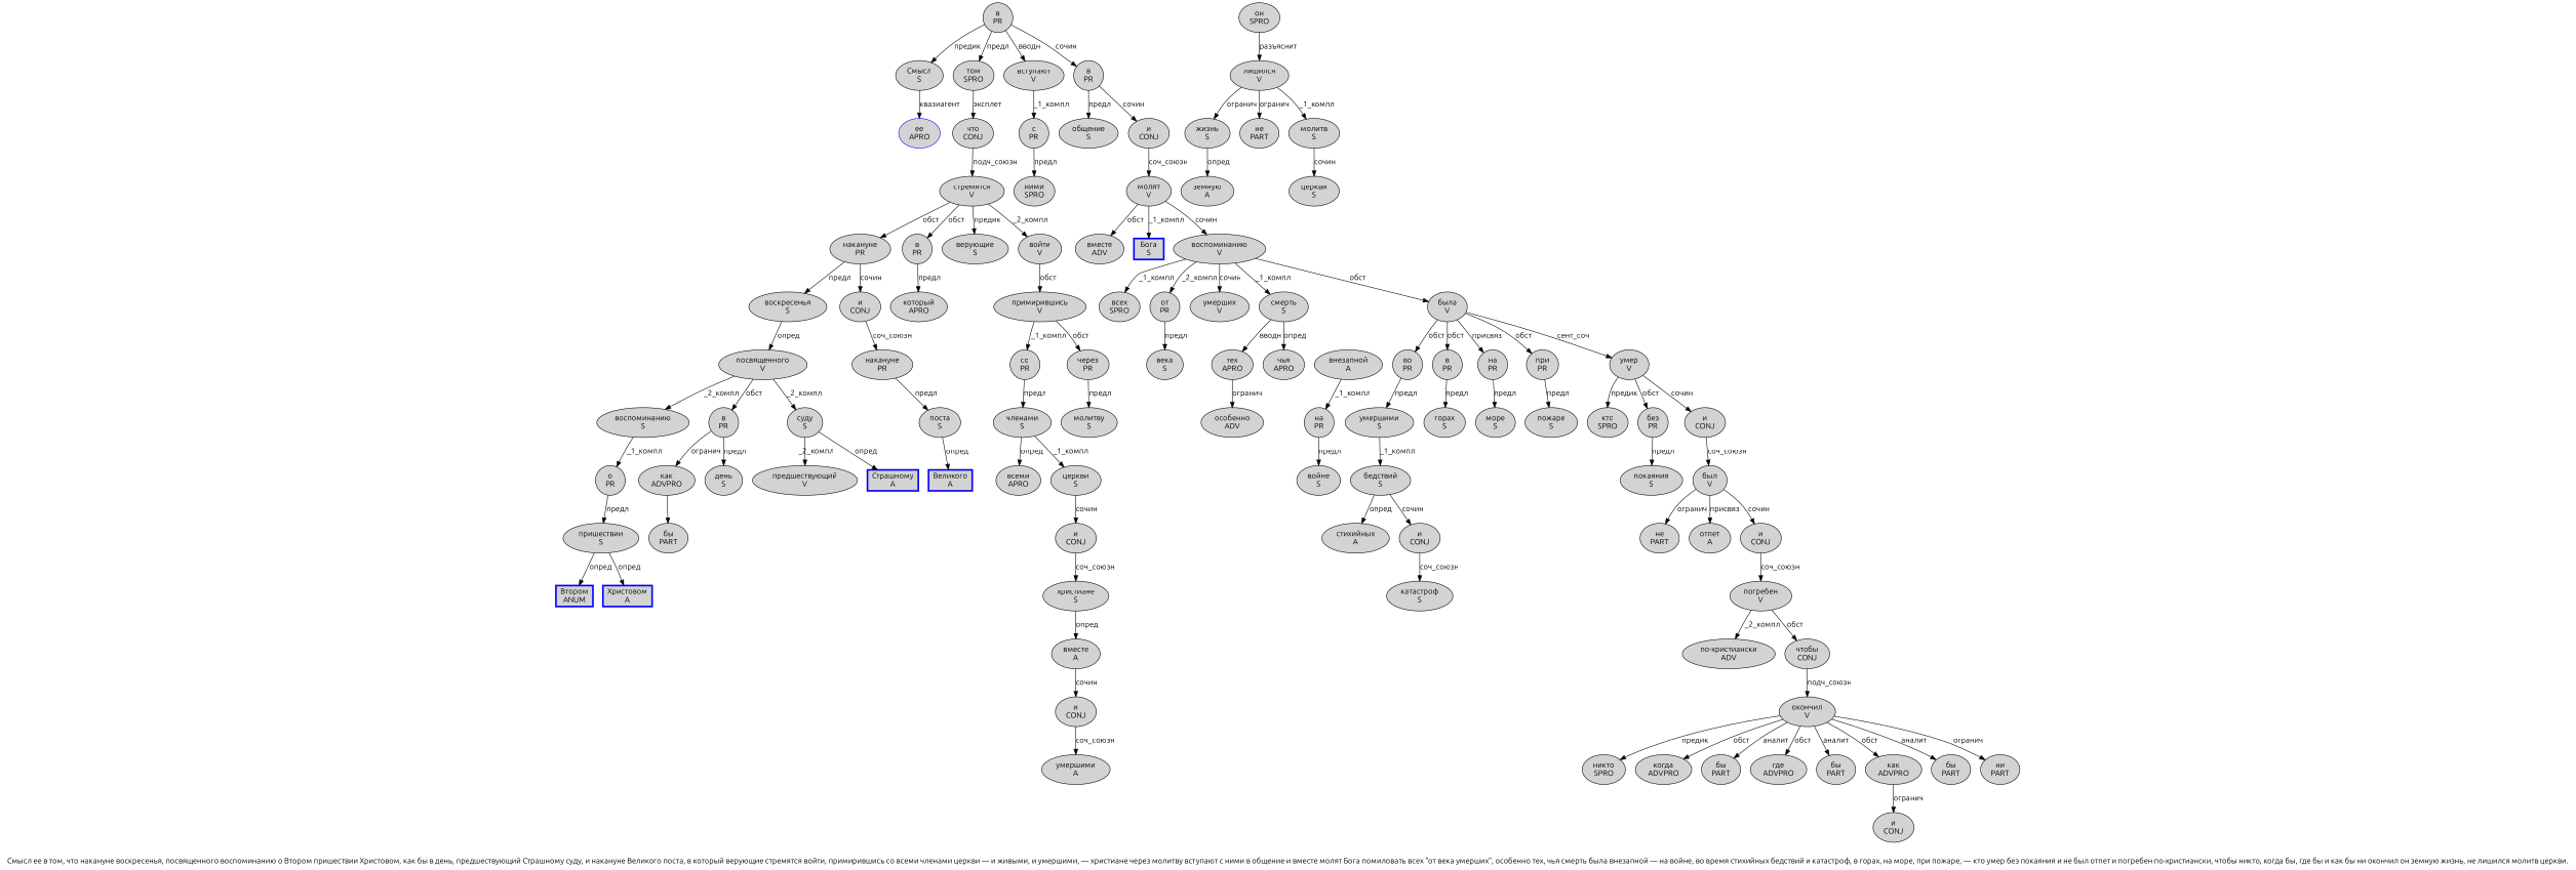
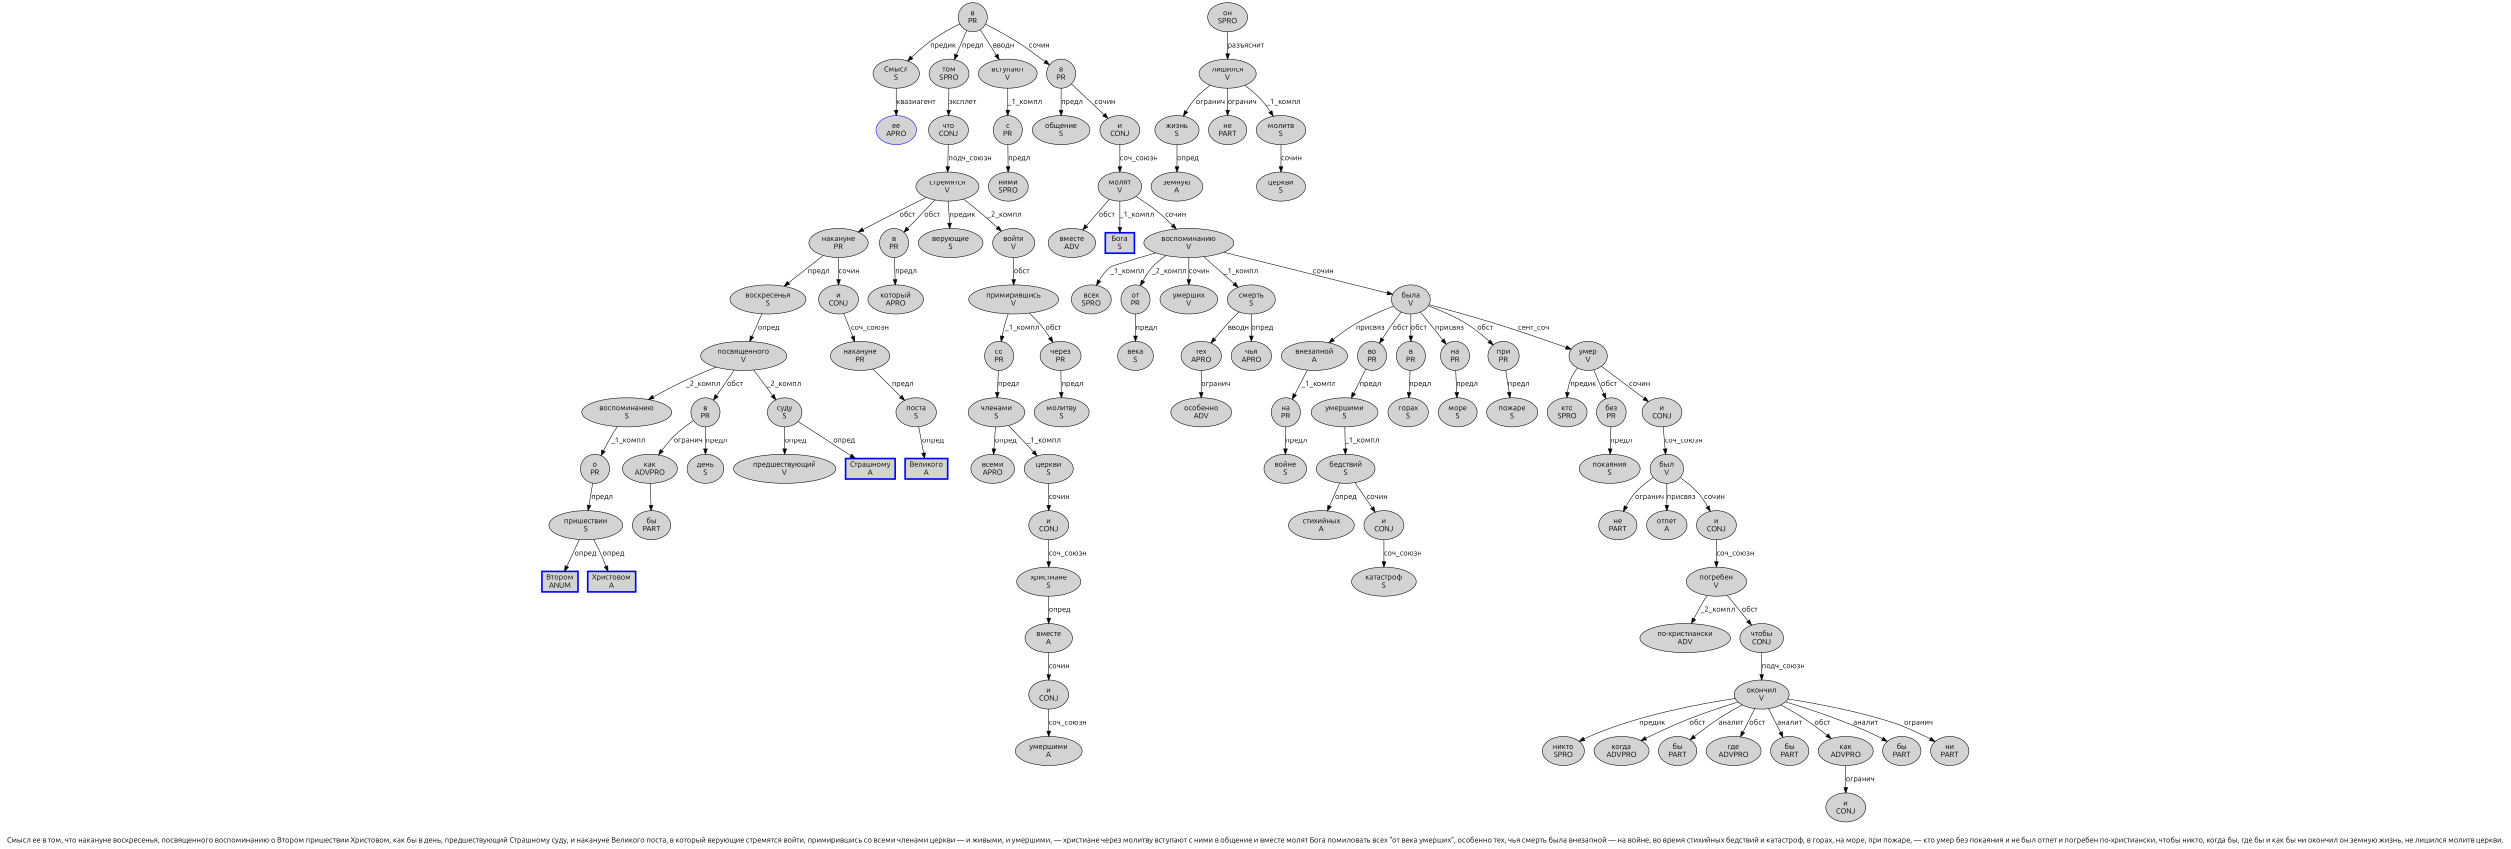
  digraph {
    fontname=Ubuntu
    label="Смысл ее в том, что накануне воскресенья, посвященного воспоминанию о Втором пришествии Христовом, как бы в день, предшествующий Страшному суду, и накануне Великого поста, в который верующие стремятся войти, примирившись со всеми членами церкви — и живыми, и умершими, — христиане через молитву вступают с ними в общение и вместе молят Бога помиловать всех \"от века умерших\", особенно тех, чья смерть была внезапной — на войне, во время стихийных бедствий и катастроф, в горах, на море, при пожаре, — кто умер без покаяния и не был отпет и погребен по-христиански, чтобы никто, когда бы, где бы и как бы ни окончил он земную жизнь, не лишился молитв церкви."
    node [fillcolor=lightgray fontname=Ubuntu penwidth=1 shape=ellipse style=filled]
    edge [fontname=Ubuntu]
    n1 [label="Смысл\nS"]
    n2 [color=blue label="ее\nAPRO"]
    n3 [label="в\nPR"]
    n4 [label="том\nSPRO"]
    n5 [label="вступают\nV"]
    n6 [label="в\nPR"]
    n7 [label="что\nCONJ"]
    n8 [label="с\nPR"]
    n9 [label="общение\nS"]
    n10 [label="и\nCONJ"]
    n11 [label="стремятся\nV"]
    n12 [label="накануне\nPR"]
    n13 [label="в\nPR"]
    n14 [label="верующие\nS"]
    n15 [label="войти\nV"]
    n16 [label="воскресенья\nS"]
    n17 [label="и\nCONJ"]
    n18 [label="посвященного\nV"]
    n19 [label="накануне\nPR"]
    n20 [label="воспоминанию\nS"]
    n21 [label="в\nPR"]
    n22 [label="суду\nS"]
    n23 [label="о\nPR"]
    n24 [label="как\nADVPRO"]
    n25 [label="день\nS"]
    n26 [label="предшествующий\nV"]
    n27 [color=blue label="Страшному\nA" penwidth=3 shape=box]
    n28 [label="пришествии\nS"]
    n29 [color=blue label="Втором\nANUM" penwidth=3 shape=box]
    n30 [color=blue label="Христовом\nA" penwidth=3 shape=box]
    n31 [label="бы\nPART"]
    n32 [label="поста\nS"]
    n33 [color=blue label="Великого\nA" penwidth=3 shape=box]
    n34 [label="который\nAPRO"]
    n35 [label="примирившись\nV"]
    n36 [label="со\nPR"]
    n37 [label="через\nPR"]
    n38 [label="членами\nS"]
    n39 [label="молитву\nS"]
    n40 [label="всеми\nAPRO"]
    n41 [label="церкви\nS"]
    n42 [label="и\nCONJ"]
    n43 [label="христиане\nS"]
    n44 [label="вместе\nA"]
    n45 [label="и\nCONJ"]
    n46 [label="умершими\nA"]
    n47 [label="ними\nSPRO"]
    n48 [label="молят\nV"]
    n49 [label="вместе\nADV"]
    n50 [color=blue label="Бога\nS" penwidth=3 shape=box]
    n51 [label="воспоминанию\nV"]
    n52 [label="всех\nSPRO"]
    n53 [label="от\nPR"]
    n54 [label="умерших\nV"]
    n55 [label="смерть\nS"]
    n56 [label="была\nV"]
    n57 [label="века\nS"]
    n58 [label="тех\nAPRO"]
    n59 [label="чья\nAPRO"]
    n60 [label="внезапной\nA"]
    n61 [label="во\nPR"]
    n62 [label="в\nPR"]
    n63 [label="на\nPR"]
    n64 [label="при\nPR"]
    n65 [label="умер\nV"]
    n66 [label="особенно\nADV"]
    n67 [label="на\nPR"]
    n68 [label="умершими\nS"]
    n69 [label="горах\nS"]
    n70 [label="море\nS"]
    n71 [label="пожаре\nS"]
    n72 [label="кто\nSPRO"]
    n73 [label="без\nPR"]
    n74 [label="и\nCONJ"]
    n75 [label="войне\nS"]
    n76 [label="бедствий\nS"]
    n77 [label="стихийных\nA"]
    n78 [label="и\nCONJ"]
    n79 [label="катастроф\nS"]
    n80 [label="покаяния\nS"]
    n81 [label="был\nV"]
    n82 [label="не\nPART"]
    n83 [label="отпет\nA"]
    n84 [label="и\nCONJ"]
    n85 [label="погребен\nV"]
    n86 [label="по-христиански\nADV"]
    n87 [label="чтобы\nCONJ"]
    n88 [label="окончил\nV"]
    n89 [label="никто\nSPRO"]
    n90 [label="когда\nADVPRO"]
    n91 [label="бы\nPART"]
    n92 [label="где\nADVPRO"]
    n93 [label="бы\nPART"]
    n94 [label="как\nADVPRO"]
    n95 [label="бы\nPART"]
    n96 [label="ни\nPART"]
    n97 [label="и\nCONJ"]
    n98 [label="он\nSPRO"]
    n99 [label="лишился\nV"]
    n100 [label="жизнь\nS"]
    n101 [label="не\nPART"]
    n102 [label="молитв\nS"]
    n103 [label="земную\nA"]
    n104 [label="церкви\nS"]
    n1 -> n2 [label="квазиагент"]
    n3 -> n1 [label="предик"]
    n3 -> n4 [label="предл"]
    n3 -> n5 [label="вводн"]
    n3 -> n6 [label="сочин"]
    n4 -> n7 [label="эксплет"]
    n5 -> n8 [label="_1_компл"]
    n6 -> n9 [label="предл"]
    n6 -> n10 [label="сочин"]
    n7 -> n11 [label="подч_союзн"]
    n8 -> n47 [label="предл"]
    n10 -> n48 [label="соч_союзн"]
    n11 -> n12 [label="обст"]
    n11 -> n13 [label="обст"]
    n11 -> n14 [label="предик"]
    n11 -> n15 [label="_2_компл"]
    n12 -> n16 [label="предл"]
    n12 -> n17 [label="сочин"]
    n13 -> n34 [label="предл"]
    n15 -> n35 [label="обст"]
    n16 -> n18 [label="опред"]
    n17 -> n19 [label="соч_союзн"]
    n18 -> n20 [label="_2_компл"]
    n18 -> n21 [label="обст"]
    n18 -> n22 [label="_2_компл"]
    n19 -> n32 [label="предл"]
    n20 -> n23 [label="_1_компл"]
    n21 -> n24 [label="огранич"]
    n21 -> n25 [label="предл"]
-   n22 -> n26 [label="_2_компл"]
+   n22 -> n26 [label="опред"]
    n22 -> n27 [label="опред"]
    n23 -> n28 [label="предл"]
    n24 -> n31
    n28 -> n29 [label="опред"]
    n28 -> n30 [label="опред"]
    n32 -> n33 [label="опред"]
    n35 -> n36 [label="_1_компл"]
    n35 -> n37 [label="обст"]
    n36 -> n38 [label="предл"]
    n37 -> n39 [label="предл"]
    n38 -> n40 [label="опред"]
    n38 -> n41 [label="_1_компл"]
    n41 -> n42 [label="сочин"]
    n42 -> n43 [label="соч_союзн"]
    n43 -> n44 [label="опред"]
    n44 -> n45 [label="сочин"]
    n45 -> n46 [label="соч_союзн"]
    n48 -> n49 [label="обст"]
    n48 -> n50 [label="_1_компл"]
    n48 -> n51 [label="сочин"]
    n51 -> n52 [label="_1_компл"]
    n51 -> n53 [label="_2_компл"]
    n51 -> n54 [label="сочин"]
    n51 -> n55 [label="_1_компл"]
-   n51 -> n56 [label="обст"]
+   n51 -> n56 [label="сочин"]
    n53 -> n57 [label="предл"]
    n55 -> n58 [label="вводн"]
    n55 -> n59 [label="опред"]
+   n56 -> n60 [label="присвяз"]
    n56 -> n61 [label="обст"]
    n56 -> n62 [label="обст"]
    n56 -> n63 [label="присвяз"]
    n56 -> n64 [label="обст"]
    n56 -> n65 [label="сент_соч"]
    n58 -> n66 [label="огранич"]
    n60 -> n67 [label="_1_компл"]
    n61 -> n68 [label="предл"]
    n62 -> n69 [label="предл"]
    n63 -> n70 [label="предл"]
    n64 -> n71 [label="предл"]
    n65 -> n72 [label="предик"]
    n65 -> n73 [label="обст"]
    n65 -> n74 [label="сочин"]
    n67 -> n75 [label="предл"]
    n68 -> n76 [label="_1_компл"]
    n73 -> n80 [label="предл"]
    n74 -> n81 [label="соч_союзн"]
    n76 -> n77 [label="опред"]
    n76 -> n78 [label="сочин"]
    n78 -> n79 [label="соч_союзн"]
    n81 -> n82 [label="огранич"]
    n81 -> n83 [label="присвяз"]
    n81 -> n84 [label="сочин"]
    n84 -> n85 [label="соч_союзн"]
    n85 -> n86 [label="_2_компл"]
    n85 -> n87 [label="обст"]
    n87 -> n88 [label="подч_союзн"]
    n88 -> n89 [label="предик"]
    n88 -> n90 [label="обст"]
    n88 -> n91 [label="аналит"]
    n88 -> n92 [label="обст"]
    n88 -> n93 [label="аналит"]
    n88 -> n94 [label="обст"]
    n88 -> n95 [label="аналит"]
    n88 -> n96 [label="огранич"]
    n94 -> n97 [label="огранич"]
    n98 -> n99 [label="разъяснит"]
    n99 -> n100 [label="огранич"]
    n99 -> n101 [label="огранич"]
    n99 -> n102 [label="_1_компл"]
    n100 -> n103 [label="опред"]
    n102 -> n104 [label="сочин"]
  }
